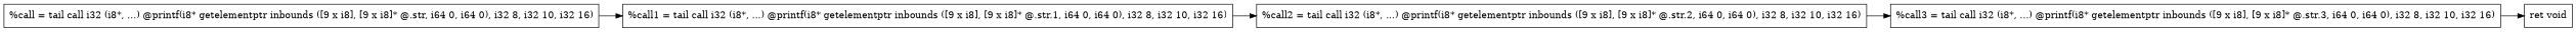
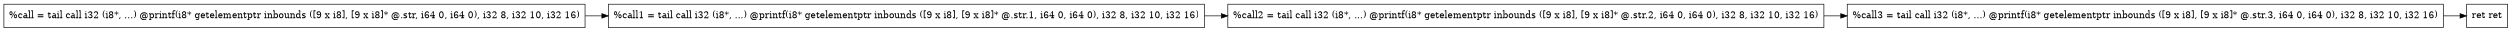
  digraph {
    rankdir=LR
    node [shape=record]
    n1 [label="  %call = tail call i32 (i8*, ...) @printf(i8* getelementptr inbounds ([9 x i8], [9 x i8]* @.str, i64 0, i64 0), i32 8, i32 10, i32 16)"]
    n2 [label="  %call1 = tail call i32 (i8*, ...) @printf(i8* getelementptr inbounds ([9 x i8], [9 x i8]* @.str.1, i64 0, i64 0), i32 8, i32 10, i32 16)"]
    n3 [label="  %call2 = tail call i32 (i8*, ...) @printf(i8* getelementptr inbounds ([9 x i8], [9 x i8]* @.str.2, i64 0, i64 0), i32 8, i32 10, i32 16)"]
    n4 [label="  %call3 = tail call i32 (i8*, ...) @printf(i8* getelementptr inbounds ([9 x i8], [9 x i8]* @.str.3, i64 0, i64 0), i32 8, i32 10, i32 16)"]
-   n5 [label="  ret void"]
+   n5 [label="ret ret"]
    n1 -> n2
    n2 -> n3
    n3 -> n4
    n4 -> n5
  }
